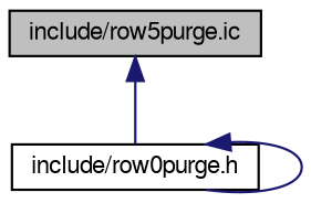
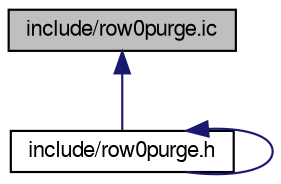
  digraph {
    node [color=black fontname=FreeSans fontsize=10 shape=record]
    edge [color=midnightblue dir=back fontname=FreeSans fontsize=10 labelfontname=FreeSans labelfontsize=10 style=solid]
-   n1 [fillcolor=grey75 fontcolor=black height=0.2 label="include/row5purge.ic" style=filled width=0.4]
+   n1 [fillcolor=grey75 fontcolor=black height=0.2 label="include/row0purge.ic" style=filled width=0.4]
    n2 [height=0.2 label="include/row0purge.h" width=0.4]
    n1 -> n2
    n2 -> n2
  }
